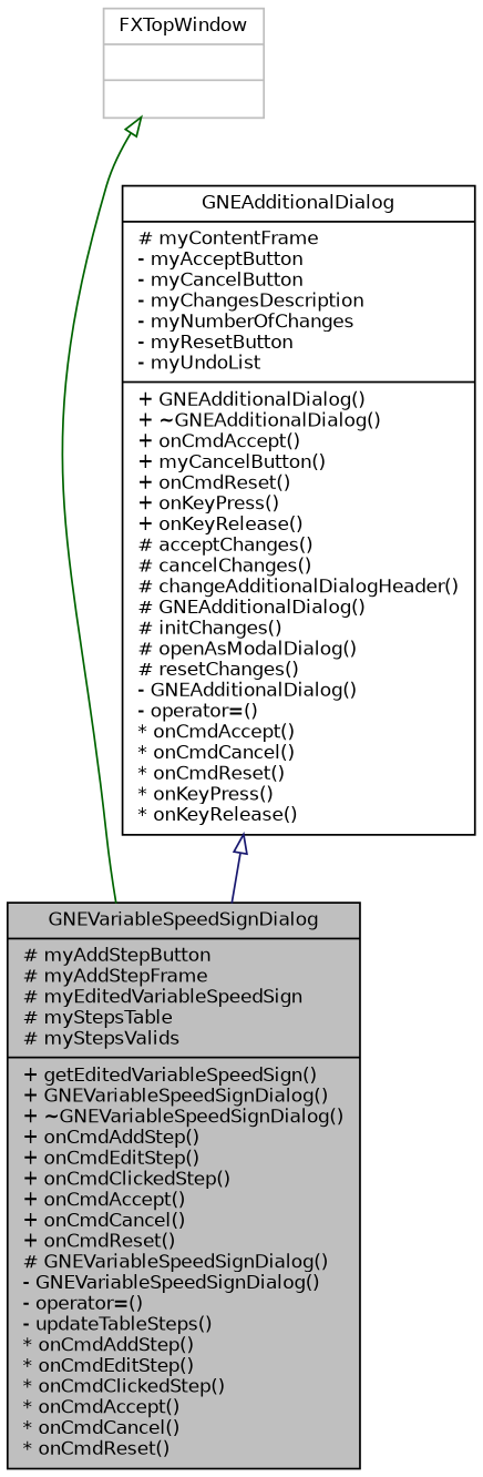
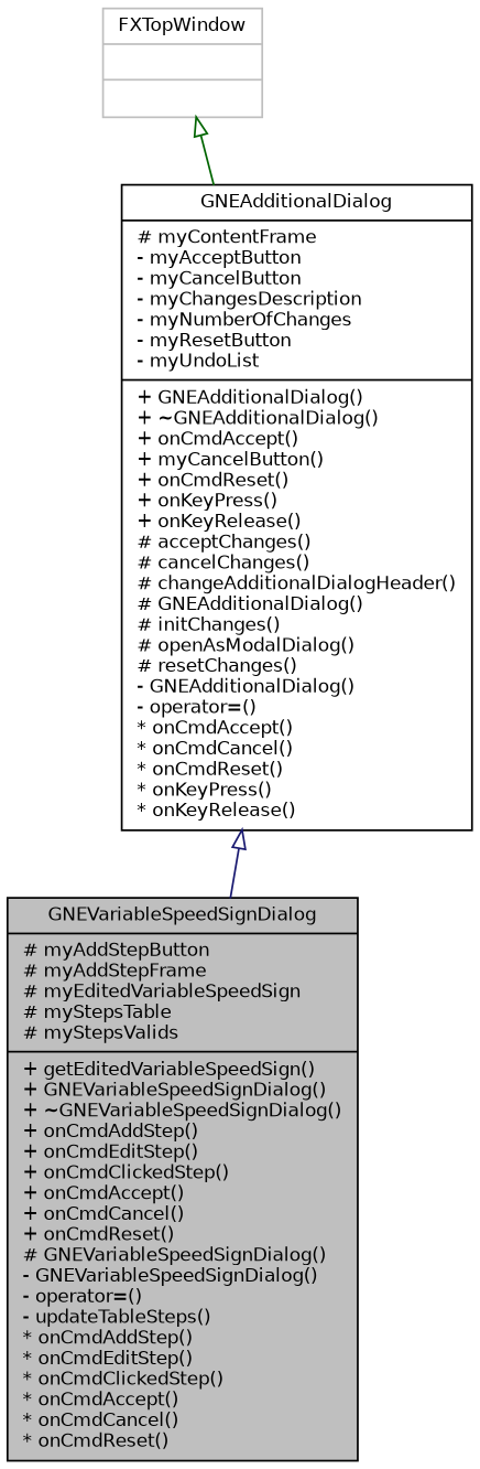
  digraph {
    node [color=black fillcolor=white fontname=Helvetica fontsize=10 shape=record style=filled]
    edge [arrowtail=onormal dir=back fontname=Helvetica fontsize=10 labelfontname=Helvetica labelfontsize=10 style=solid]
    n1 [fillcolor=grey75 fontcolor=black height=0.2 label="{GNEVariableSpeedSignDialog\n|# myAddStepButton\l# myAddStepFrame\l# myEditedVariableSpeedSign\l# myStepsTable\l# myStepsValids\l|+ getEditedVariableSpeedSign()\l+ GNEVariableSpeedSignDialog()\l+ ~GNEVariableSpeedSignDialog()\l+ onCmdAddStep()\l+ onCmdEditStep()\l+ onCmdClickedStep()\l+ onCmdAccept()\l+ onCmdCancel()\l+ onCmdReset()\l# GNEVariableSpeedSignDialog()\l- GNEVariableSpeedSignDialog()\l- operator=()\l- updateTableSteps()\l* onCmdAddStep()\l* onCmdEditStep()\l* onCmdClickedStep()\l* onCmdAccept()\l* onCmdCancel()\l* onCmdReset()\l}" width=0.4]
    n2 [height=0.2 label="{GNEAdditionalDialog\n|# myContentFrame\l- myAcceptButton\l- myCancelButton\l- myChangesDescription\l- myNumberOfChanges\l- myResetButton\l- myUndoList\l|+ GNEAdditionalDialog()\l+ ~GNEAdditionalDialog()\l+ onCmdAccept()\l+ myCancelButton()\l+ onCmdReset()\l+ onKeyPress()\l+ onKeyRelease()\l# acceptChanges()\l# cancelChanges()\l# changeAdditionalDialogHeader()\l# GNEAdditionalDialog()\l# initChanges()\l# openAsModalDialog()\l# resetChanges()\l- GNEAdditionalDialog()\l- operator=()\l* onCmdAccept()\l* onCmdCancel()\l* onCmdReset()\l* onKeyPress()\l* onKeyRelease()\l}" width=0.4]
    n3 [color=grey75 height=0.2 label="{FXTopWindow\n||}" width=0.4]
    n2 -> n1 [color=midnightblue]
-   n3 -> n1 [color=darkgreen]
+   n3 -> n2 [color=darkgreen]
  }
